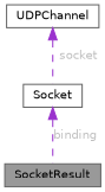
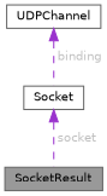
  digraph {
    node [color=gray40 fillcolor=white fontname=Helvetica fontsize=10 shape=box style=filled]
    edge [color=darkorchid3 dir=back fontcolor=grey fontname=Helvetica fontsize=10 labelfontname=Helvetica labelfontsize=10 style=dashed]
    n1 [fillcolor=grey60 fontcolor=black height=0.2 label=SocketResult width=0.4]
    n2 [height=0.2 label=Socket width=0.4]
    n3 [height=0.2 label=UDPChannel width=0.4]
-   n2 -> n1 [label=" binding"]
-   n3 -> n2 [label=" socket"]
+   n2 -> n1 [label=" socket"]
+   n3 -> n2 [label=" binding"]
  }
